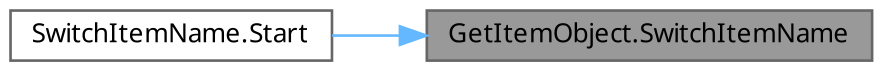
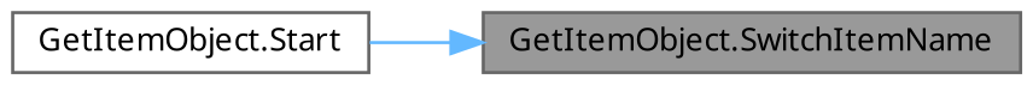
  digraph {
    rankdir=RL
    fontname="Noto Sans"
    node [fontname="Noto Sans" fontsize=10 shape=box style=filled]
    n1 [color=gray40 fillcolor=grey60 fontcolor=black height=0.2 label="GetItemObject.SwitchItemName" width=0.4]
-   n2 [color=grey40 fillcolor=white height=0.2 label="SwitchItemName.Start" width=0.4]
+   n2 [color=grey40 fillcolor=white height=0.2 label="GetItemObject.Start" width=0.4]
    n1 -> n2 [color=steelblue1 dir=back fontname="Noto Sans" fontsize=10 labelfontname=Helvetica labelfontsize=10 style=solid]
  }
